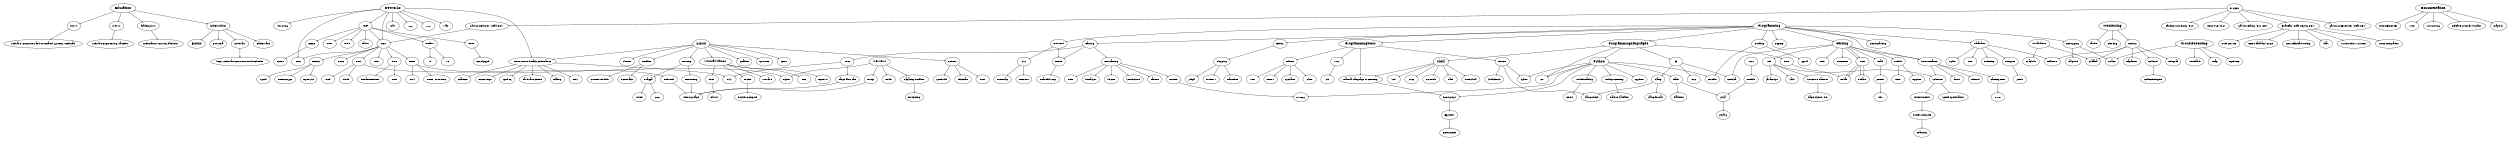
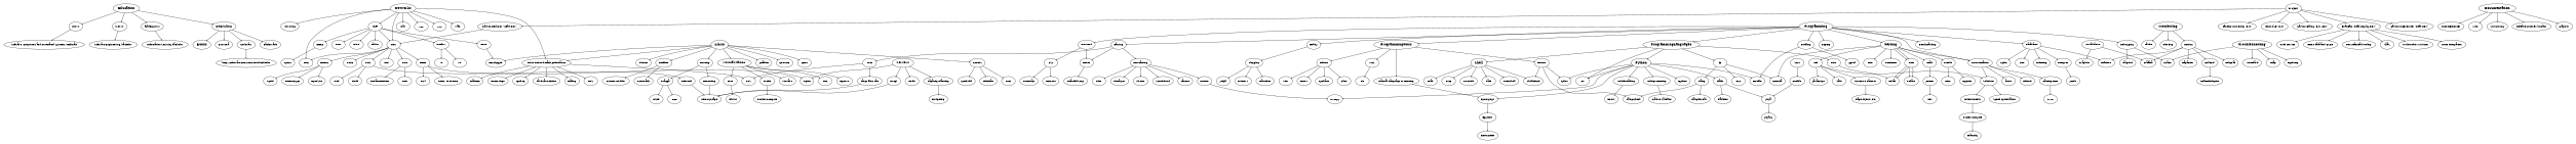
  digraph {
    node [fontsize=9]
    edge [arrowsize=0.3 color=black]
    Books [fontsize=13]
    ISP [fontsize=13]
    DPI
    NAT
    QinQ
    Radius
    Netflow
    DHCP
    PPTP
    IPv6
    HTTP
    HTTPS
    QUIC
    DNS
    MitM
    QOE
    v5
    v9
    Opt82
    "Accel-pppd"
    Documentation [fontsize=13]
    "Nice READMEs"
    Wiki
    Structuring
    "Release notes for humans"
    graphviz
    Programming [fontsize=13]
    ProgrammingTools [fontsize=13]
    ProgrammingLanguages [fontsize=13]
    Testing [fontsize=13]
    Regexp
    "UI Automation"
    Profiling
    Benchmarking
    Databases
    Debugging
    Frontend
    Parsing
    Hobby
    Linters
    Editors
    VCS
    "Natural Language Processing"
    C [fontsize=13]
    Shell [fontsize=13]
    Python [fontsize=13]
    PHP
    Go
    Cmocka
    Nosetests
    Mobile
    BDD
    Web
    Load
    TDD
    Selenium
    "Gaming Bots"
    xdotool
    autoit
    cProfile
    gprof
    InfluxDB
    Postgres
    Sqlite
    SQL
    Indexing
    Strace
    Valgrind
    HTML
    CSS
    XML
    "API Parsing"
    Blogging
    Shellcheck
    Pylint
    "clang-check"
    "Atom †"
    PyCharm
    Clion
    Vim
    Git
    Gcc
    Clang
    Bash
    PosixShell
-   Sed
+   Sed [label=Lead]
    Grep
    Coreutils
    Pymorphy2
    Flask
    Ipython
    Multithreading
    Multiprocessing
    Tweepy
    Behat
    "clang-format"
    Epythets
    Jinja
    FlaskAPI
    QDNS
    "Carbon Satellite"
    Linux [fontsize=13]
    Virtualization [fontsize=13]
    Iptables
    Iproute2
    Ipset
    CentOS
    Ubuntu
    Netfilter
    Routing
    "Linux network stack peformance"
    KVM
    VMWare
    LXC
    OpenVZ
    Docker
    Kickstart
    Yum
    rpmbuild
    Conntrack
    "Custom Modules"
    Quagga
    FRRouting
    RSS
    RPS
    Coalesce
    "Rx/Tx rings"
    cpufreq
    "hardware choise"
    scaling
    Networks [fontsize=13]
    Nat
    TCP
    UDP
    Vlan
    Mirroring
    Libvirt
    "Docker-Compose"
    Education [fontsize=13]
    "uisi.ru"
    "urfu.ru"
    "academyit.ru"
    "Self-education"
    "Software, Computers and Automated Systems, techician"
    "Software Engineering, bachelor"
    "Information Security, bachelor"
    Coursera
    Codewars
    Hackerrank
    Monitoring [fontsize=13]
    Zabbix
    Alerting
    Metrics
    Telegraf
    Kapacitor
    Grafana
    Collectd
    Troubleshooting [fontsize=13]
    Tcpdump
    Wireshark
    nmap
    Appium
    ADB
    Behave
    Sahi
    Javascript
    "Structure Patterns"
    Jmeter
    Servers [fontsize=13]
    Nginx
    Uwsgi
    Redis
-   "Capacity Planning" [label="Capacity Netfilter"]
+   "Capacity Planning"
    MemoryUsage
    Budgeting
    "Speed optimization"
    "Selenium-Hub"
    "Page objects, etc"
    "Docker-compose"
    Teamcity
    API
    SCM
    Ansible
    Jinjarg
    Projects
    "Tandem University (Q/A)"
    "Ideco ASR (Q/A)"
    "Carbon Billing (Q/A, Dev.)"
    "Carbon Reductor (Lead Dev.)"
    "Carbon XGE Router (Lead Dev.)"
    "EvaTeam (Lead Deploy Dev.)"
    SaaS
    "Multi-node VZ cluster"
    "IMAP integration"
    "Auth service"
    "Demo data and CI/CD"
    "Dev/teamlead tooling"
    Curl
    "URLs, (Non)RFC"
    LetsEncrypt
    OpenSSL
    Squid
    Bind9
    Unbound
    Nsd
    RTT
    Retransmissions
    UWO
    Jsonb
    BeautifulSoup
    MetroUI
    Bootstrap
    "Large files, sax"
    Twitter
    "duma.gov"
    "Vk.com"
    Soundcloud
    LastFM
    Uber
    Jekyll
    "Twitter †"
    Mastodon
    HTML2Text
    OSPF
    BGP
    CollectdPlugins
    Visualization
    Graphviz
    "http://codewars.com/users/strizhechenko"
    ISP -> DPI
    ISP -> NAT
    ISP -> QinQ
    ISP -> Radius
    ISP -> Netflow
    ISP -> DHCP
    ISP -> PPTP
    DPI -> IPv6
    DPI -> HTTP
    DPI -> HTTPS
    DPI -> QUIC
    DPI -> DNS
    DPI -> MitM
    DPI -> QOE
    Netflow -> v5
    Netflow -> v9
    DHCP -> Opt82
    PPTP -> "Accel-pppd"
    HTTP -> Nginx
    HTTP -> Curl
    HTTP -> "URLs, (Non)RFC"
    HTTPS -> LetsEncrypt
    HTTPS -> OpenSSL
    HTTPS -> Squid
    DNS -> Bind9
    DNS -> Unbound
    DNS -> Nsd
    QOE -> RTT
    QOE -> Retransmissions
    Documentation -> "Nice READMEs"
    Documentation -> Wiki
    Documentation -> Structuring
    Documentation -> "Release notes for humans"
    Documentation -> graphviz
    Programming -> ProgrammingTools
    Programming -> ProgrammingLanguages
    Programming -> Testing
    Programming -> Regexp
    Programming -> "UI Automation"
    Programming -> Profiling
    Programming -> Benchmarking
    Programming -> Databases
    Programming -> Debugging
    Programming -> Frontend
    Programming -> Parsing
    Programming -> Hobby
    ProgrammingTools -> Linters
    ProgrammingTools -> Editors
    ProgrammingTools -> VCS
    ProgrammingTools -> "Natural Language Processing"
    ProgrammingLanguages -> C
    ProgrammingLanguages -> Shell
    ProgrammingLanguages -> Python
    ProgrammingLanguages -> PHP
    ProgrammingLanguages -> Go
    Testing -> "UI Automation"
    Testing -> Cmocka
    Testing -> Nosetests
    Testing -> Mobile
    Testing -> BDD
    Testing -> BDD
    Testing -> Web
    Testing -> Load
    Testing -> TDD
    "UI Automation" -> Selenium
    "UI Automation" -> "Gaming Bots"
    "UI Automation" -> xdotool
    "UI Automation" -> autoit
    Profiling -> cProfile
    Profiling -> gprof
    Databases -> InfluxDB
    Databases -> Postgres
    Databases -> Sqlite
    Databases -> SQL
    Databases -> Indexing
    Debugging -> Strace
    Debugging -> Valgrind
    Frontend -> HTML
    Frontend -> CSS
    Parsing -> HTML
    Parsing -> XML
    Parsing -> "API Parsing"
    Hobby -> Blogging
    Linters -> Shellcheck
    Linters -> Pylint
    Linters -> "clang-check"
    Editors -> "Atom †"
    Editors -> PyCharm
    Editors -> Clion
    Editors -> Vim
    VCS -> Git
    "Natural Language Processing" -> Pymorphy2
    C -> Cmocka
    C -> Gcc
    C -> Clang
-   Shell -> "Natural Language Processing"
+   Shell -> Shellcheck
    Shell -> Bash
    Shell -> PosixShell
    Shell -> Sed
    Shell -> Grep
    Shell -> Coreutils
    Python -> Go
    Python -> cProfile
    Python -> Pylint
    Python -> Pymorphy2
    Python -> Flask
    Python -> Ipython
    Python -> Multithreading
    Python -> Multiprocessing
    Python -> Tweepy
    PHP -> Behat
    Mobile -> Appium
    Mobile -> ADB
    BDD -> Behat
    BDD -> Behat
    BDD -> Behave
    BDD -> Behave
    Web -> Selenium
    Web -> Sahi
    Web -> Javascript
    Web -> "Structure Patterns"
    Load -> Jmeter
    Selenium -> "Speed optimization"
    Selenium -> "Selenium-Hub"
    "Gaming Bots" -> UWO
    Postgres -> Jsonb
    HTML -> BeautifulSoup
    CSS -> MetroUI
    CSS -> Bootstrap
    XML -> RSS
    XML -> "Large files, sax"
    "API Parsing" -> Twitter
    "API Parsing" -> "duma.gov"
    "API Parsing" -> "Vk.com"
    "API Parsing" -> Soundcloud
    "API Parsing" -> LastFM
    "API Parsing" -> Uber
    Blogging -> Jekyll
    Blogging -> "Twitter †"
    Blogging -> Mastodon
    Clang -> "clang-check"
    Clang -> "clang-format"
    Pymorphy2 -> Epythets
    Flask -> Jinja
    Flask -> FlaskAPI
    Multithreading -> QDNS
    Multiprocessing -> "Carbon Satellite"
    Epythets -> HTML2Text
    Jinja -> Jinjarg
+   Linux -> "Accel-pppd"
    Linux -> Virtualization
    Linux -> Iptables
    Linux -> Iproute2
    Linux -> Ipset
    Linux -> CentOS
    Linux -> Ubuntu
    Linux -> Netfilter
    Linux -> Routing
    Linux -> "Linux network stack peformance"
    Virtualization -> KVM
    Virtualization -> VMWare
    Virtualization -> LXC
    Virtualization -> OpenVZ
    Virtualization -> Docker
    CentOS -> Kickstart
    CentOS -> Yum
    CentOS -> rpmbuild
    Netfilter -> Conntrack
    Netfilter -> "Custom Modules"
    Routing -> Quagga
    Routing -> FRRouting
    "Linux network stack peformance" -> RSS
    "Linux network stack peformance" -> RPS
    "Linux network stack peformance" -> Coalesce
    "Linux network stack peformance" -> "Rx/Tx rings"
    "Linux network stack peformance" -> cpufreq
    "Linux network stack peformance" -> "hardware choise"
    "Linux network stack peformance" -> scaling
    KVM -> Libvirt
    Docker -> "Docker-Compose"
    Quagga -> OSPF
    Quagga -> BGP
    FRRouting -> MemoryUsage
    Networks -> ISP
    Networks -> DPI
    Networks -> IPv6
    Networks -> "Linux network stack peformance"
    Networks -> Nat
    Networks -> TCP
    Networks -> UDP
    Networks -> Vlan
    Networks -> Mirroring
    Education -> "uisi.ru"
    Education -> "urfu.ru"
    Education -> "academyit.ru"
    Education -> "Self-education"
    "uisi.ru" -> "Software, Computers and Automated Systems, techician"
    "urfu.ru" -> "Software Engineering, bachelor"
    "academyit.ru" -> "Information Security, bachelor"
    "Self-education" -> Books
    "Self-education" -> Coursera
    "Self-education" -> Codewars
    "Self-education" -> Hackerrank
    Codewars -> "http://codewars.com/users/strizhechenko"
    Monitoring -> Zabbix
    Monitoring -> Alerting
    Monitoring -> Metrics
    Metrics -> InfluxDB
    Metrics -> Telegraf
    Metrics -> Kapacitor
    Metrics -> Grafana
    Metrics -> Collectd
    Collectd -> CollectdPlugins
    Troubleshooting -> Strace
    Troubleshooting -> Tcpdump
    Troubleshooting -> Wireshark
    Troubleshooting -> nmap
    "Structure Patterns" -> "Page objects, etc"
    Jmeter -> API
    Servers -> Nginx
    Servers -> Uwsgi
    Servers -> Redis
    Servers -> "Capacity Planning"
    Uwsgi -> MemoryUsage
    "Capacity Planning" -> Budgeting
    "Selenium-Hub" -> "Docker-compose"
    "Docker-compose" -> Teamcity
    SCM -> Ansible
    Ansible -> Jinja
    Projects -> "Tandem University (Q/A)"
    Projects -> "Ideco ASR (Q/A)"
    Projects -> "Carbon Billing (Q/A, Dev.)"
    Projects -> "Carbon Reductor (Lead Dev.)"
    Projects -> "Carbon XGE Router (Lead Dev.)"
    Projects -> "EvaTeam (Lead Deploy Dev.)"
    "Carbon Reductor (Lead Dev.)" -> DPI
    "EvaTeam (Lead Deploy Dev.)" -> SaaS
    "EvaTeam (Lead Deploy Dev.)" -> "Multi-node VZ cluster"
    "EvaTeam (Lead Deploy Dev.)" -> "IMAP integration"
    "EvaTeam (Lead Deploy Dev.)" -> "Auth service"
    "EvaTeam (Lead Deploy Dev.)" -> "Demo data and CI/CD"
    "EvaTeam (Lead Deploy Dev.)" -> "Dev/teamlead tooling"
    Unbound -> MemoryUsage
    "Large files, sax" -> MemoryUsage
    Twitter -> Tweepy
    Visualization -> Grafana
    Visualization -> Graphviz
  }
